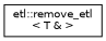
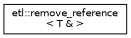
  digraph {
    rankdir=TB
-   n1 [color=black fillcolor=white fontname=Helvetica fontsize=10 height=0.2 label="etl::remove_etl\l\< T & \>" shape=record style=filled width=0.4]
+   n1 [color=black fillcolor=white fontname=Helvetica fontsize=10 height=0.2 label="etl::remove_reference\l\< T & \>" shape=record style=filled width=0.4]
  }
